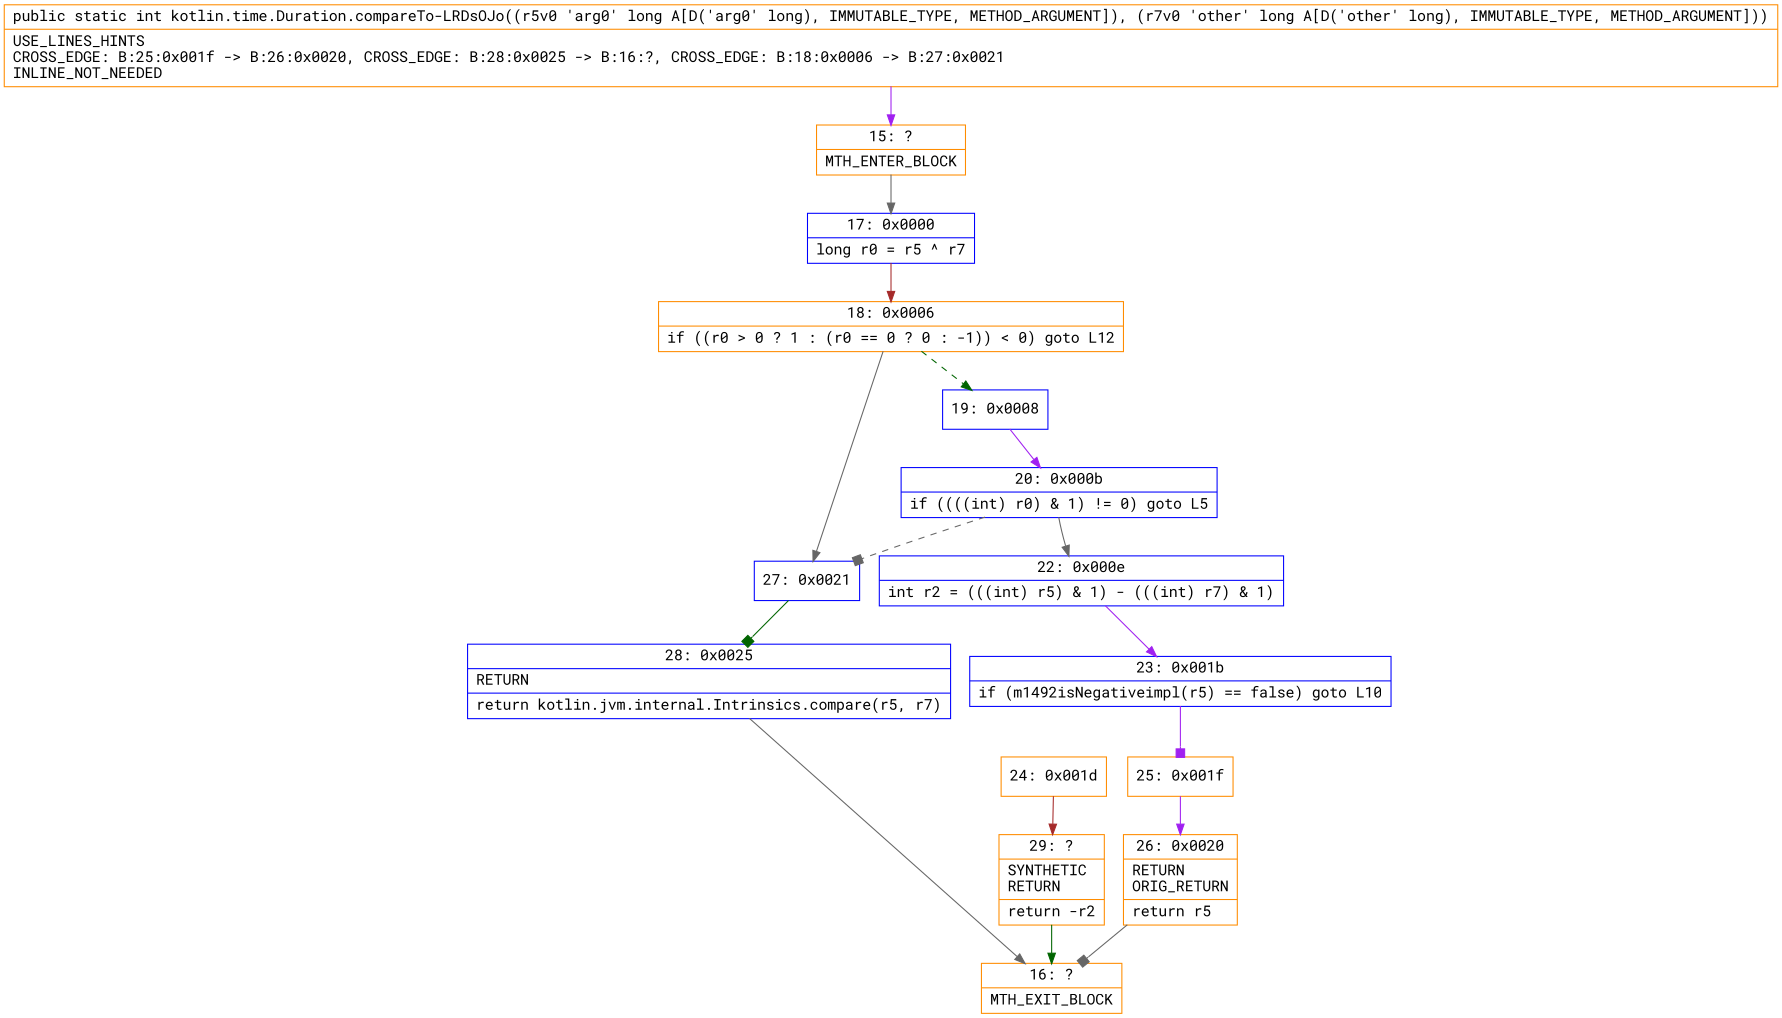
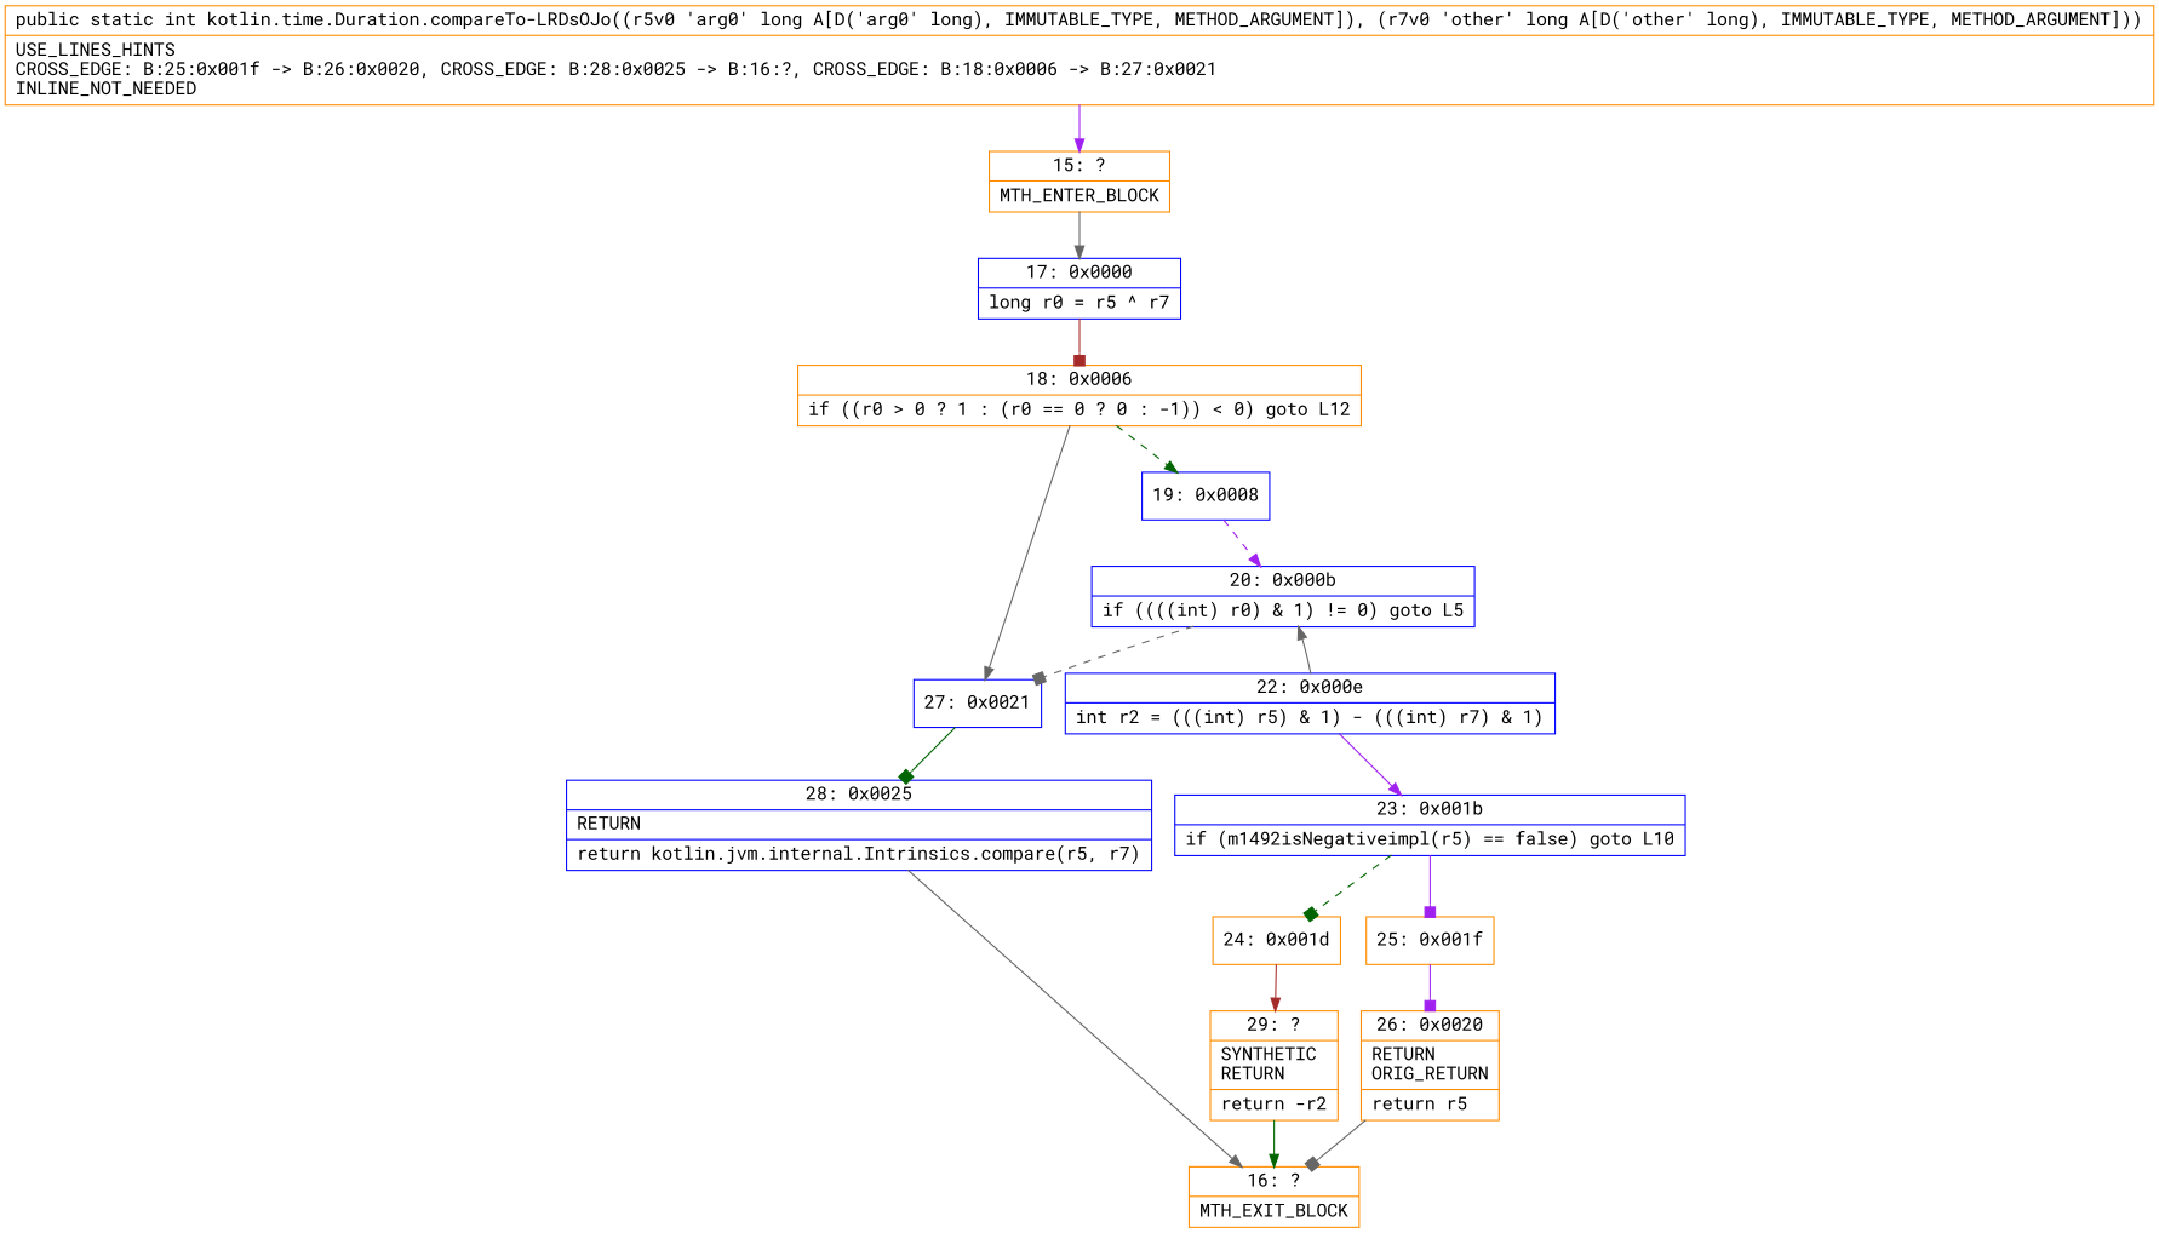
  digraph {
    fontname="Roboto Mono"
    node [color=darkorange fontname="Roboto Mono" shape=record]
    edge [arrowhead=normal color=gray40 fontname="Roboto Mono"]
    n1 [label="{15\:\ ?|MTH_ENTER_BLOCK\l}"]
    n2 [color=blue label="{17\:\ 0x0000|long r0 = r5 ^ r7\l}"]
    n3 [label="{18\:\ 0x0006|if ((r0 \> 0 ? 1 : (r0 == 0 ? 0 : \-1)) \< 0) goto L12\l}"]
    n4 [color=blue label="{19\:\ 0x0008}"]
    n5 [color=blue label="{27\:\ 0x0021}"]
    n6 [color=blue label="{20\:\ 0x000b|if ((((int) r0) & 1) != 0) goto L5\l}"]
    n7 [color=blue label="{28\:\ 0x0025|RETURN\l|return kotlin.jvm.internal.Intrinsics.compare(r5, r7)\l}"]
    n8 [color=blue label="{22\:\ 0x000e|int r2 = (((int) r5) & 1) \- (((int) r7) & 1)\l}"]
    n9 [color=blue label="{23\:\ 0x001b|if (m1492isNegativeimpl(r5) == false) goto L10\l}"]
    n10 [label="{24\:\ 0x001d}"]
    n11 [label="{25\:\ 0x001f}"]
    n12 [label="{29\:\ ?|SYNTHETIC\lRETURN\l|return \-r2\l}"]
    n13 [label="{26\:\ 0x0020|RETURN\lORIG_RETURN\l|return r5\l}"]
    n14 [label="{16\:\ ?|MTH_EXIT_BLOCK\l}"]
    n15 [label="{public static int kotlin.time.Duration.compareTo\-LRDsOJo((r5v0 'arg0' long A[D('arg0' long), IMMUTABLE_TYPE, METHOD_ARGUMENT]), (r7v0 'other' long A[D('other' long), IMMUTABLE_TYPE, METHOD_ARGUMENT]))  | USE_LINES_HINTS\lCROSS_EDGE: B:25:0x001f \-\> B:26:0x0020, CROSS_EDGE: B:28:0x0025 \-\> B:16:?, CROSS_EDGE: B:18:0x0006 \-\> B:27:0x0021\lINLINE_NOT_NEEDED\l}"]
    n1 -> n2
-   n2 -> n3 [color=brown]
+   n2 -> n3 [arrowhead=box color=brown]
    n3 -> n4 [color=darkgreen style=dashed]
    n3 -> n5
-   n4 -> n6 [color=purple]
+   n4 -> n6 [color=purple style=dashed]
    n5 -> n7 [arrowhead=box color=darkgreen]
    n6 -> n5 [arrowhead=box style=dashed]
-   n6 -> n8
+   n8 -> n6
    n7 -> n14
    n8 -> n9 [color=purple]
+   n9 -> n10 [arrowhead=box color=darkgreen style=dashed]
    n9 -> n11 [arrowhead=box color=purple]
    n10 -> n12 [color=brown]
-   n11 -> n13 [color=purple]
+   n11 -> n13 [arrowhead=box color=purple]
    n12 -> n14 [color=darkgreen]
    n13 -> n14 [arrowhead=box]
    n15 -> n1 [color=purple]
  }
